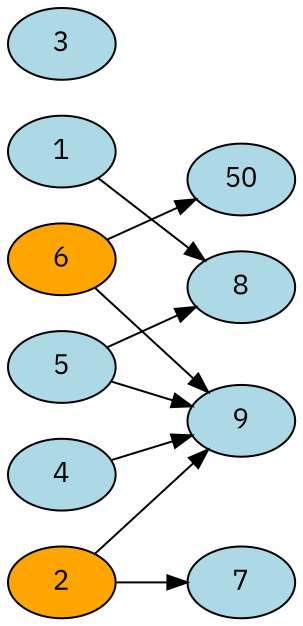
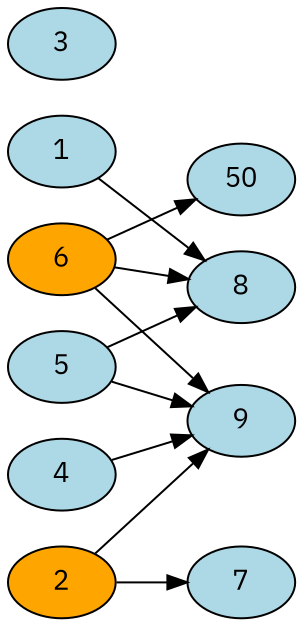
  digraph {
    fontname="IBM Plex Sans"
    rankdir=LR
    node [alpha=0.16 fillcolor=lightblue fontname="IBM Plex Sans" style=filled]
    edge [fontname="IBM Plex Sans"]
    1 [expect_size=14458880]
    8 [alpha=0.01 expect_size=34841600]
    2 [expect_size=36524032 fillcolor=orange]
    7 [alpha=0.12 expect_size=14238720]
    9 [expect_size=40821760]
    3 [expect_size=50097152]
    4 [alpha=0.01 expect_size=29851648]
    5 [alpha=0.08 expect_size=31190016]
    6 [alpha=0.02 expect_size=29437952 fillcolor=orange]
    n10 [alpha=0.05 expect_size=39311360 label=50]
    1 -> 8
    2 -> 7
    2 -> 9
    4 -> 9
    5 -> 8
    5 -> 9
+   6 -> 8
    6 -> 9
    6 -> n10
  }
